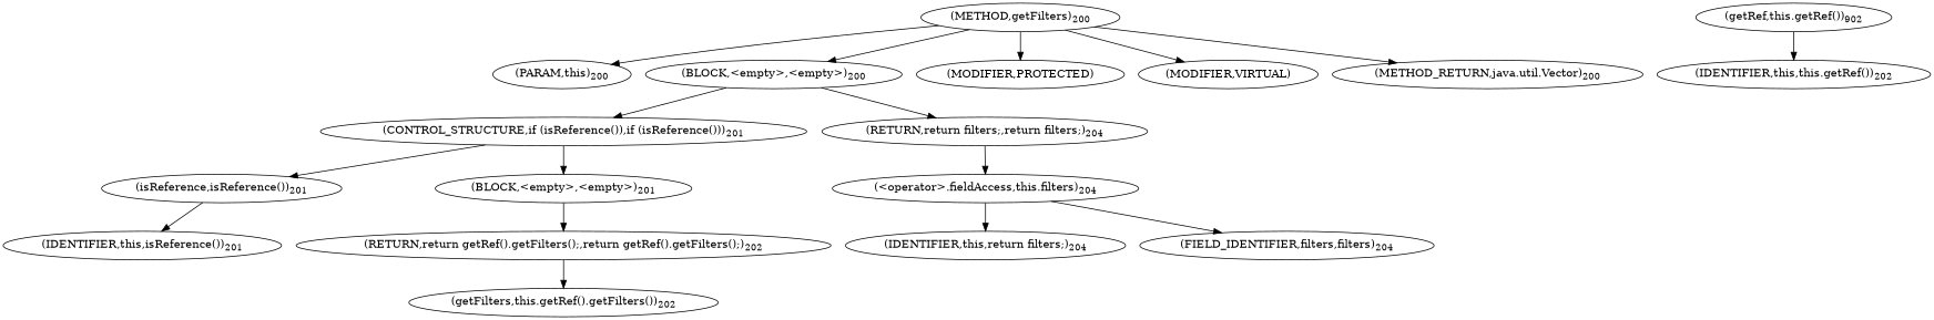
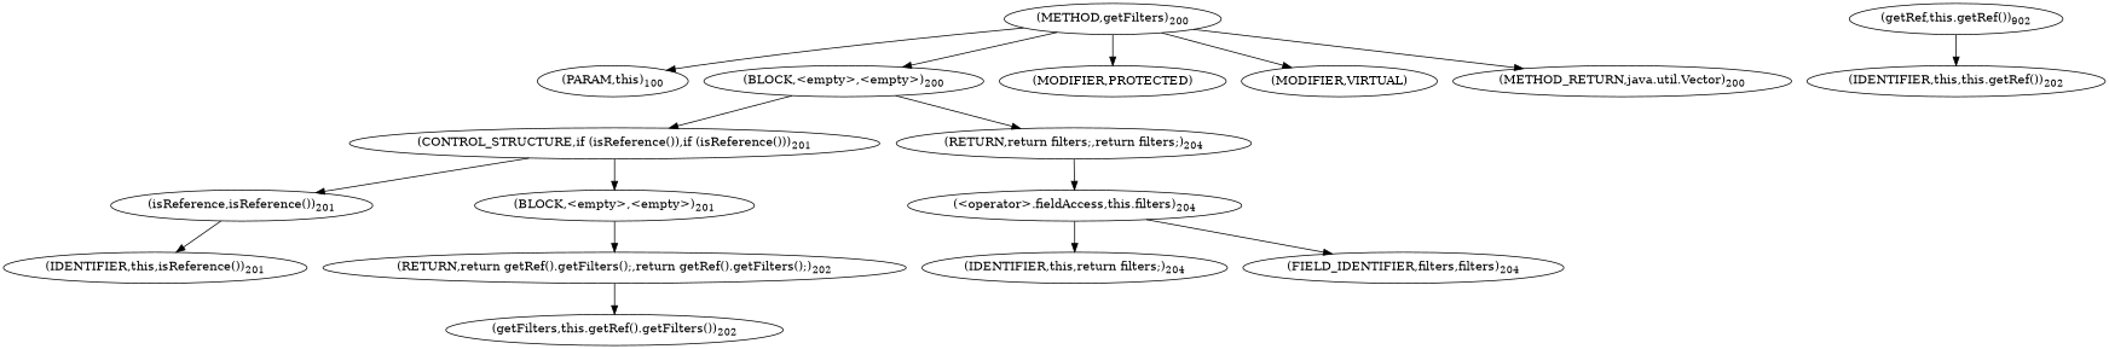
  digraph {
    n1 [label=<(METHOD,getFilters)<SUB>200</SUB>>]
-   n2 [label=<(PARAM,this)<SUB>200</SUB>>]
+   n2 [label=<(PARAM,this)<SUB>100</SUB>>]
    n3 [label=<(BLOCK,&lt;empty&gt;,&lt;empty&gt;)<SUB>200</SUB>>]
    n4 [label=<(MODIFIER,PROTECTED)>]
    n5 [label=<(MODIFIER,VIRTUAL)>]
    n6 [label=<(METHOD_RETURN,java.util.Vector)<SUB>200</SUB>>]
    n7 [label=<(CONTROL_STRUCTURE,if (isReference()),if (isReference()))<SUB>201</SUB>>]
    n8 [label=<(RETURN,return filters;,return filters;)<SUB>204</SUB>>]
    n9 [label=<(isReference,isReference())<SUB>201</SUB>>]
    n10 [label=<(BLOCK,&lt;empty&gt;,&lt;empty&gt;)<SUB>201</SUB>>]
    n11 [label=<(&lt;operator&gt;.fieldAccess,this.filters)<SUB>204</SUB>>]
    n12 [label=<(IDENTIFIER,this,isReference())<SUB>201</SUB>>]
    n13 [label=<(RETURN,return getRef().getFilters();,return getRef().getFilters();)<SUB>202</SUB>>]
    n14 [label=<(getFilters,this.getRef().getFilters())<SUB>202</SUB>>]
    n15 [label=<(getRef,this.getRef())<SUB>902</SUB>>]
    n16 [label=<(IDENTIFIER,this,this.getRef())<SUB>202</SUB>>]
    n17 [label=<(IDENTIFIER,this,return filters;)<SUB>204</SUB>>]
    n18 [label=<(FIELD_IDENTIFIER,filters,filters)<SUB>204</SUB>>]
    n1 -> n2
    n1 -> n3
    n1 -> n4
    n1 -> n5
    n1 -> n6
    n3 -> n7
    n3 -> n8
    n7 -> n9
    n7 -> n10
    n8 -> n11
    n9 -> n12
    n10 -> n13
    n11 -> n17
    n11 -> n18
    n13 -> n14
    n15 -> n16
  }
